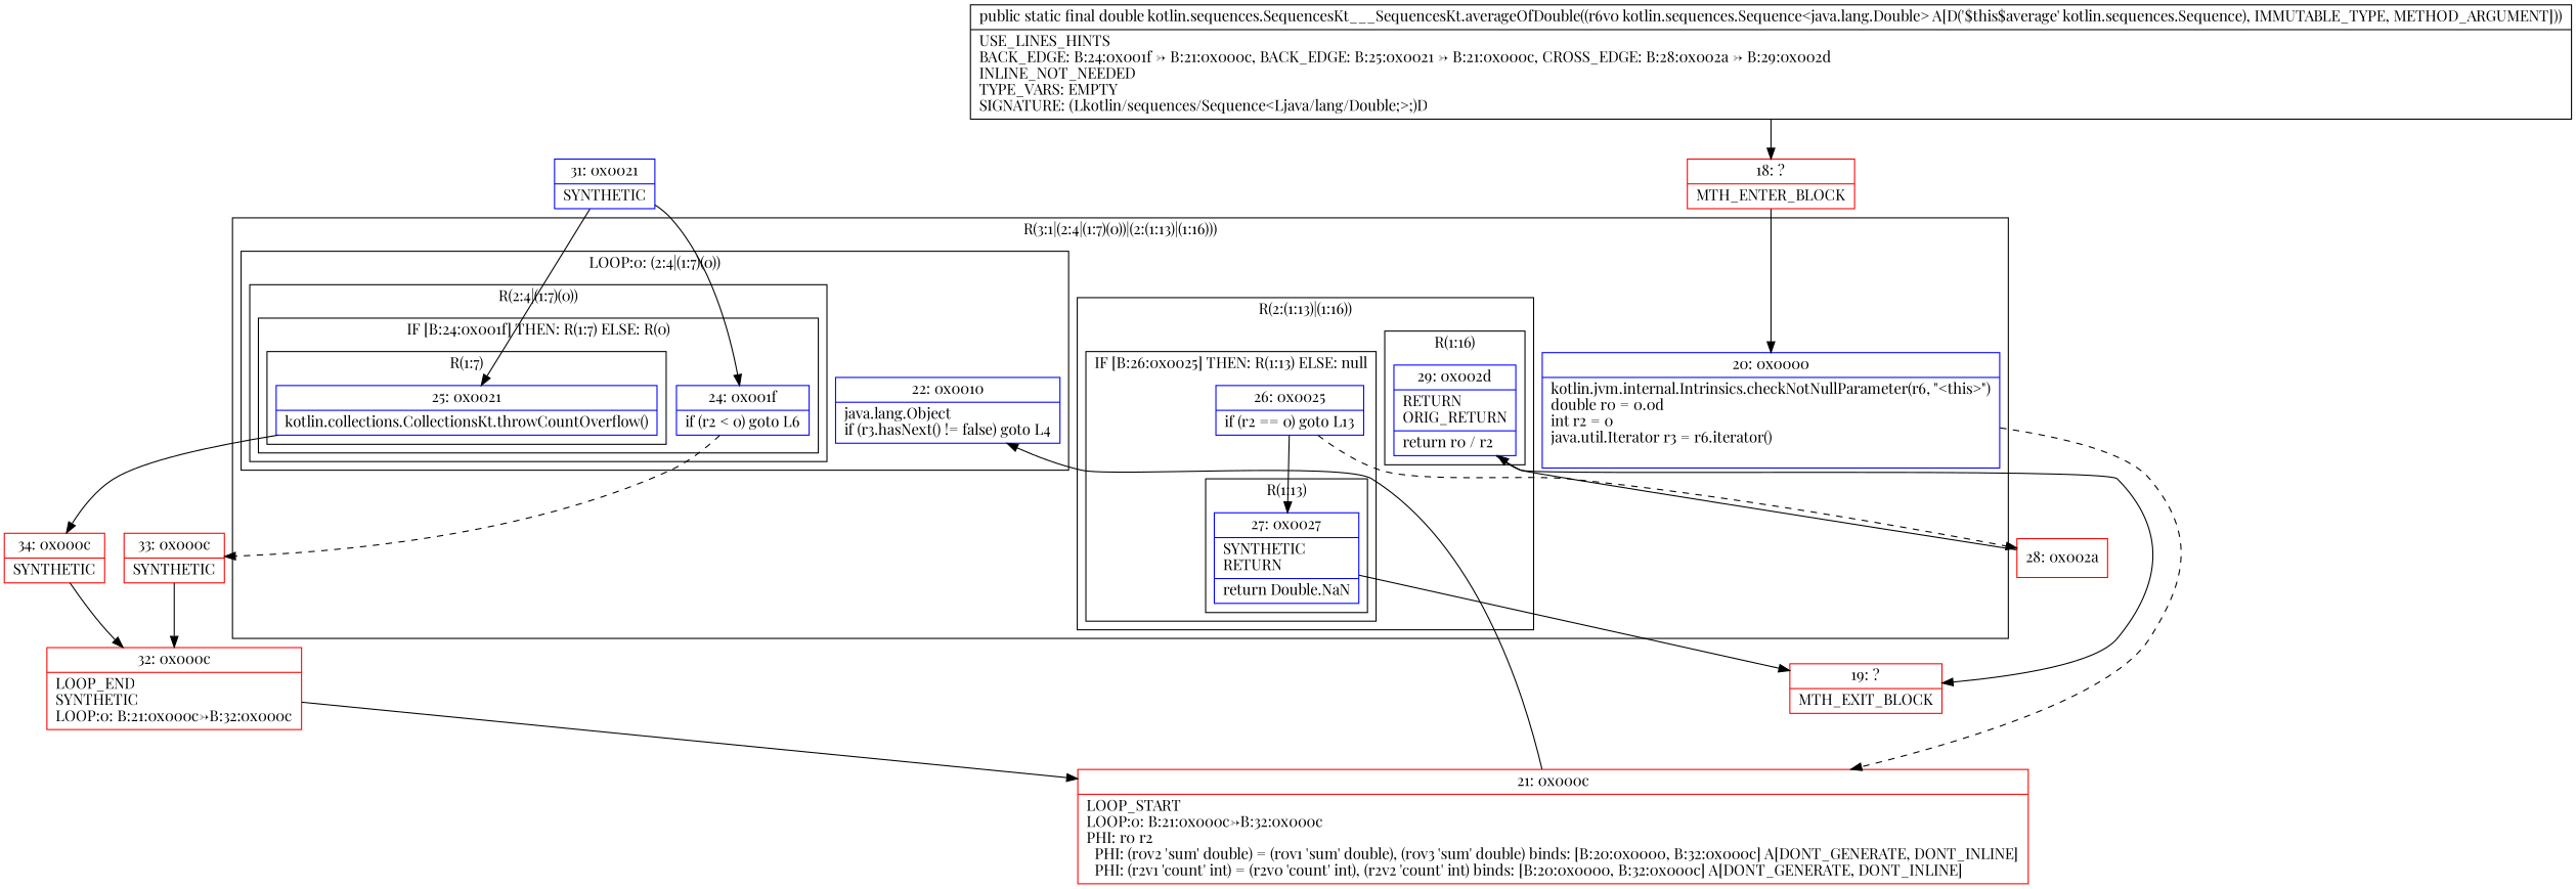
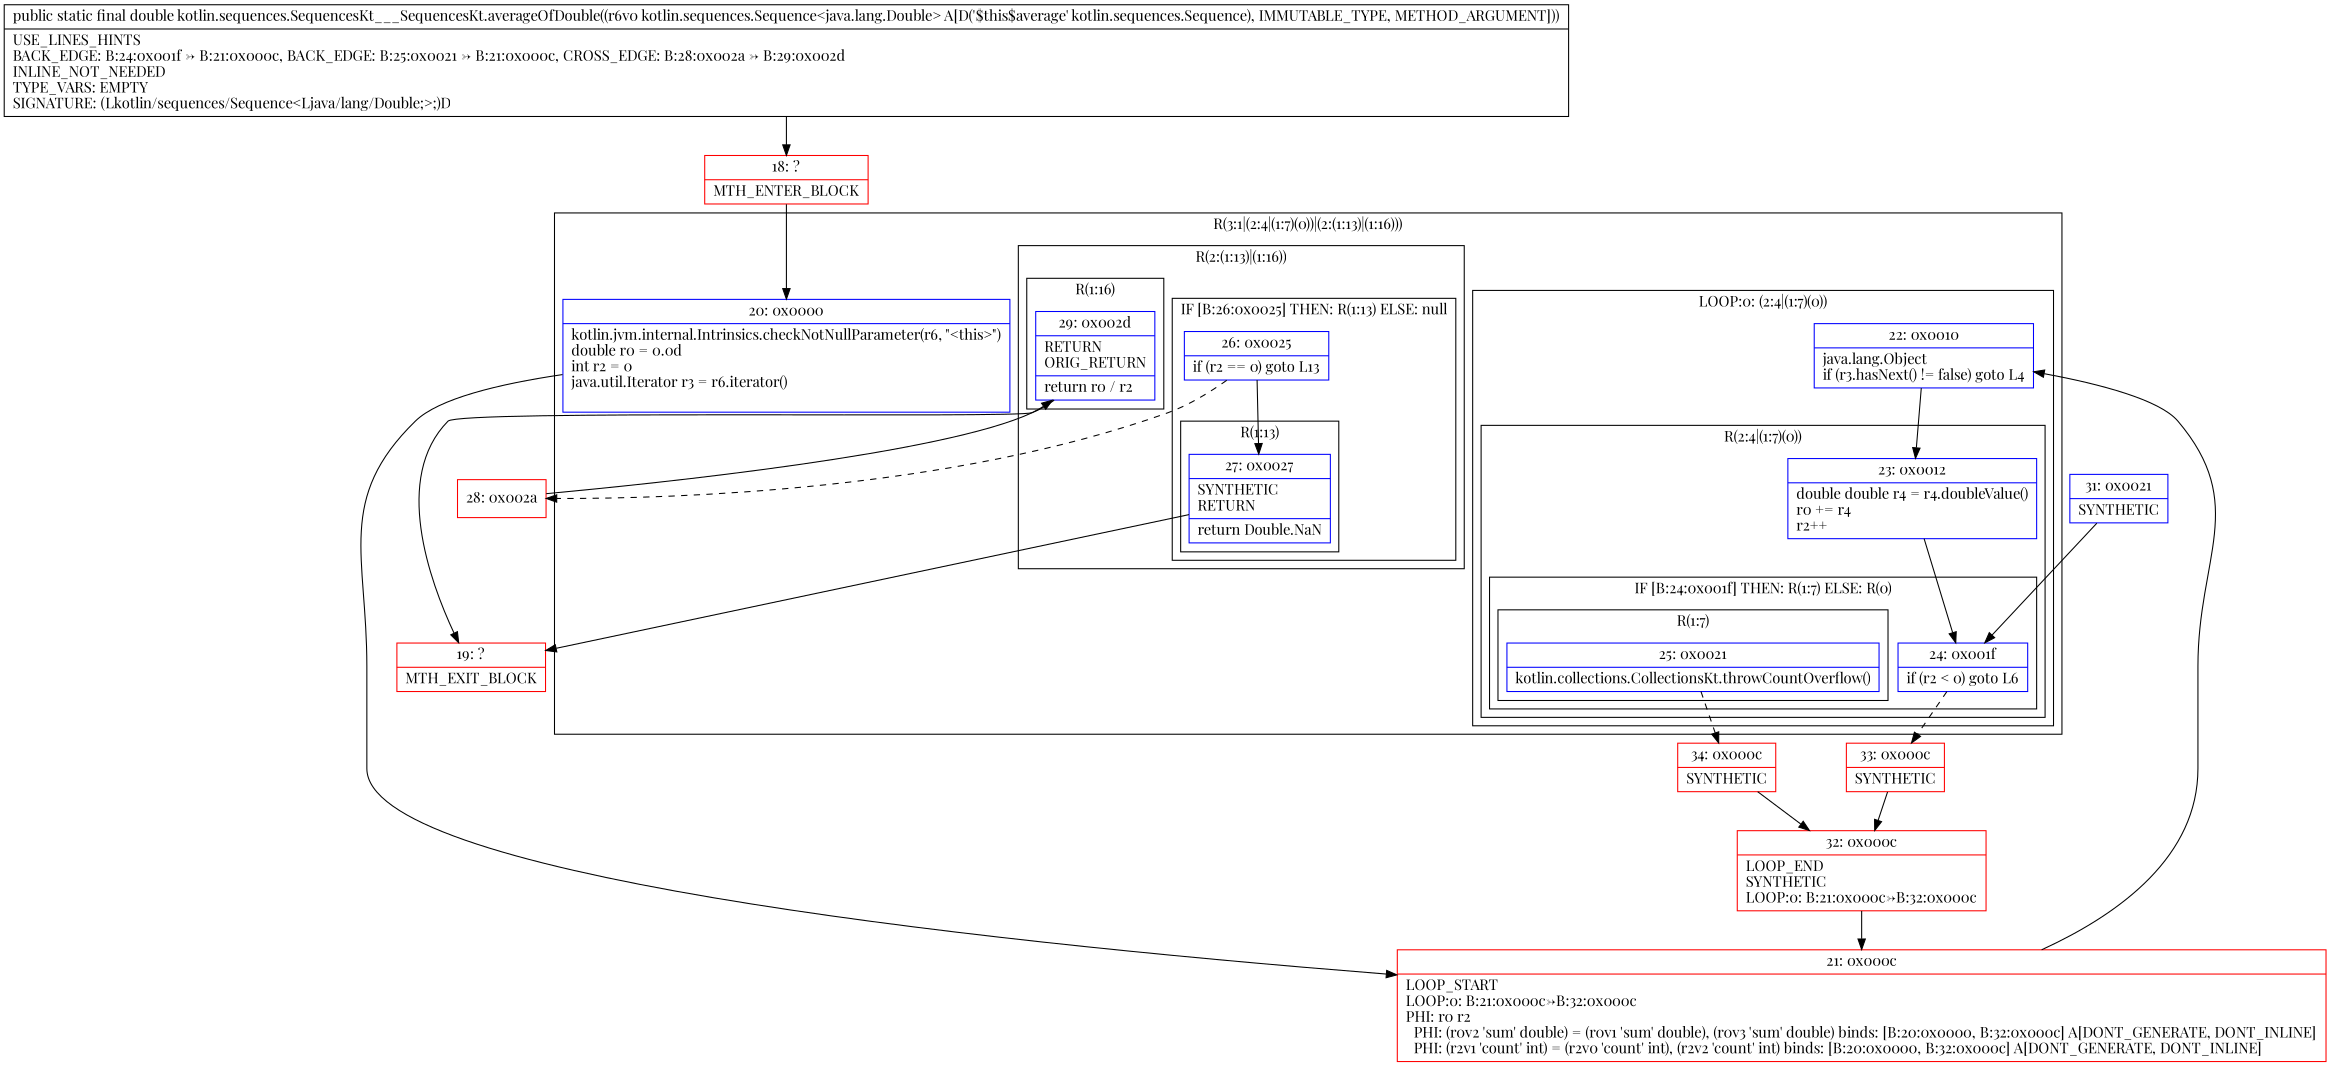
  digraph {
    fontname="Playfair Display"
    node [color=blue fontname="Playfair Display" shape=record]
    edge [fontname="Playfair Display"]
    n1 [label="{25\:\ 0x0021|kotlin.collections.CollectionsKt.throwCountOverflow()\l}"]
    n2 [label="{24\:\ 0x001f|if (r2 \< 0) goto L6\l}"]
+   n3 [label="{23\:\ 0x0012|double double r4 = r4.doubleValue()\lr0 += r4\lr2++\l}"]
    n4 [label="{22\:\ 0x0010|java.lang.Object \lif (r3.hasNext() != false) goto L4\l}"]
    n5 [label="{27\:\ 0x0027|SYNTHETIC\lRETURN\l|return Double.NaN\l}"]
    n6 [label="{26\:\ 0x0025|if (r2 == 0) goto L13\l}"]
    n7 [label="{29\:\ 0x002d|RETURN\lORIG_RETURN\l|return r0 \/ r2\l}"]
    n8 [label="{20\:\ 0x0000|kotlin.jvm.internal.Intrinsics.checkNotNullParameter(r6, \"\<this\>\")\ldouble r0 = 0.0d\lint r2 = 0\ljava.util.Iterator r3 = r6.iterator()\l\l}"]
    n9 [color=red label="{34\:\ 0x000c|SYNTHETIC\l}"]
    n10 [color=red label="{33\:\ 0x000c|SYNTHETIC\l}"]
    n11 [color=red label="{19\:\ ?|MTH_EXIT_BLOCK\l}"]
    n12 [color=red label="{28\:\ 0x002a}"]
    n13 [color=red label="{21\:\ 0x000c|LOOP_START\lLOOP:0: B:21:0x000c\-\>B:32:0x000c\lPHI: r0 r2 \l  PHI: (r0v2 'sum' double) = (r0v1 'sum' double), (r0v3 'sum' double) binds: [B:20:0x0000, B:32:0x000c] A[DONT_GENERATE, DONT_INLINE]\l  PHI: (r2v1 'count' int) = (r2v0 'count' int), (r2v2 'count' int) binds: [B:20:0x0000, B:32:0x000c] A[DONT_GENERATE, DONT_INLINE]\l}"]
    n14 [label="{31\:\ 0x0021|SYNTHETIC\l}"]
    n15 [color=red label="{32\:\ 0x000c|LOOP_END\lSYNTHETIC\lLOOP:0: B:21:0x000c\-\>B:32:0x000c\l}"]
    n16 [color=red label="{18\:\ ?|MTH_ENTER_BLOCK\l}"]
    n17 [label="{public static final double kotlin.sequences.SequencesKt___SequencesKt.averageOfDouble((r6v0 kotlin.sequences.Sequence\<java.lang.Double\> A[D('$this$average' kotlin.sequences.Sequence), IMMUTABLE_TYPE, METHOD_ARGUMENT]))  | USE_LINES_HINTS\lBACK_EDGE: B:24:0x001f \-\> B:21:0x000c, BACK_EDGE: B:25:0x0021 \-\> B:21:0x000c, CROSS_EDGE: B:28:0x002a \-\> B:29:0x002d\lINLINE_NOT_NEEDED\lTYPE_VARS: EMPTY\lSIGNATURE: (Lkotlin\/sequences\/Sequence\<Ljava\/lang\/Double;\>;)D\l}" color=""]
    subgraph cluster_1 {
      label="R(3:1|(2:4|(1:7)(0))|(2:(1:13)|(1:16)))"
      n8
      subgraph cluster_2 {
        label="LOOP:0: (2:4|(1:7)(0))"
        n4
        subgraph cluster_3 {
          label="R(2:4|(1:7)(0))"
+         n3
          subgraph cluster_4 {
            label="IF [B:24:0x001f] THEN: R(1:7) ELSE: R(0)"
            n2
            subgraph cluster_5 {
              label="R(1:7)"
              n1
            }
            subgraph cluster_6 {
              label="R(0)"
            }
          }
        }
      }
      subgraph cluster_7 {
        label="R(2:(1:13)|(1:16))"
        subgraph cluster_8 {
          label="IF [B:26:0x0025] THEN: R(1:13) ELSE: null"
          n6
          subgraph cluster_9 {
            label="R(1:13)"
            n5
          }
        }
        subgraph cluster_10 {
          label="R(1:16)"
          n7
        }
      }
    }
-   n1 -> n9
+   n1 -> n9 [style=dashed]
    n2 -> n10 [style=dashed]
+   n3 -> n2
+   n4 -> n3
    n5 -> n11
    n6 -> n5
    n6 -> n12 [style=dashed]
    n7 -> n11
-   n8 -> n13 [style=dashed]
+   n8 -> n13
    n9 -> n15
    n10 -> n15
    n12 -> n7
    n13 -> n4
-   n14 -> n1
    n14 -> n2
    n15 -> n13
    n16 -> n8
    n17 -> n16
  }
